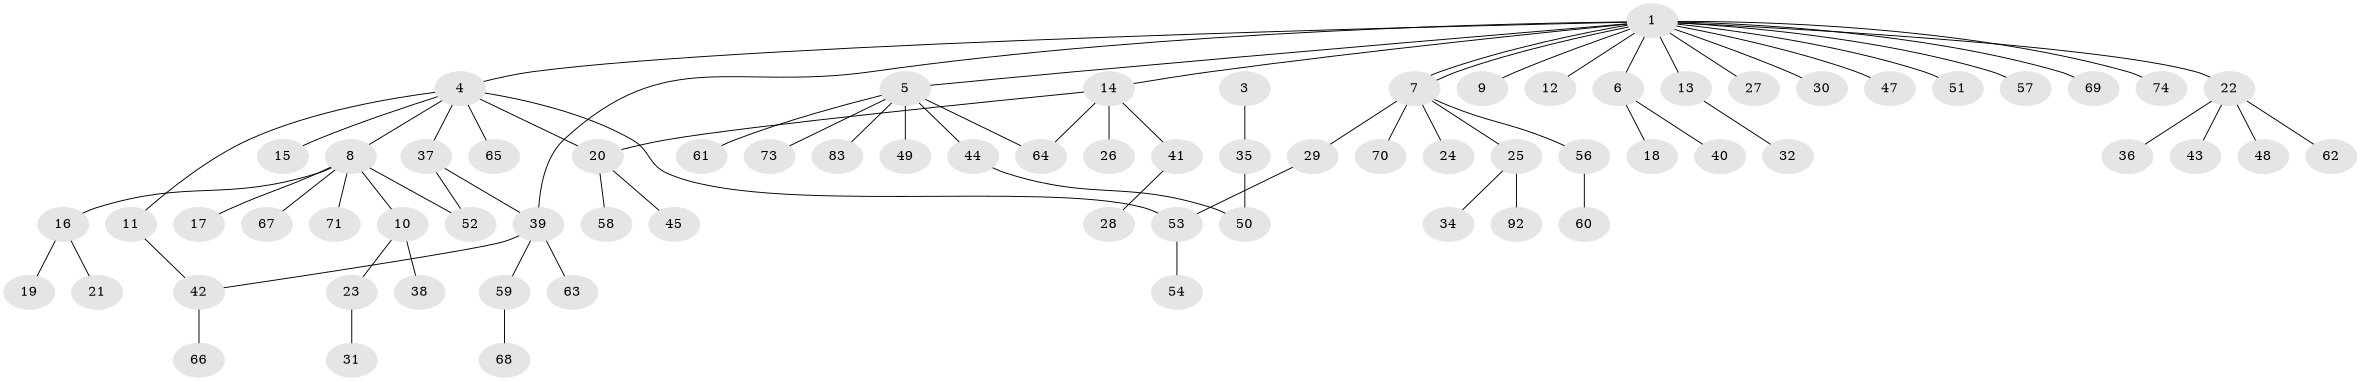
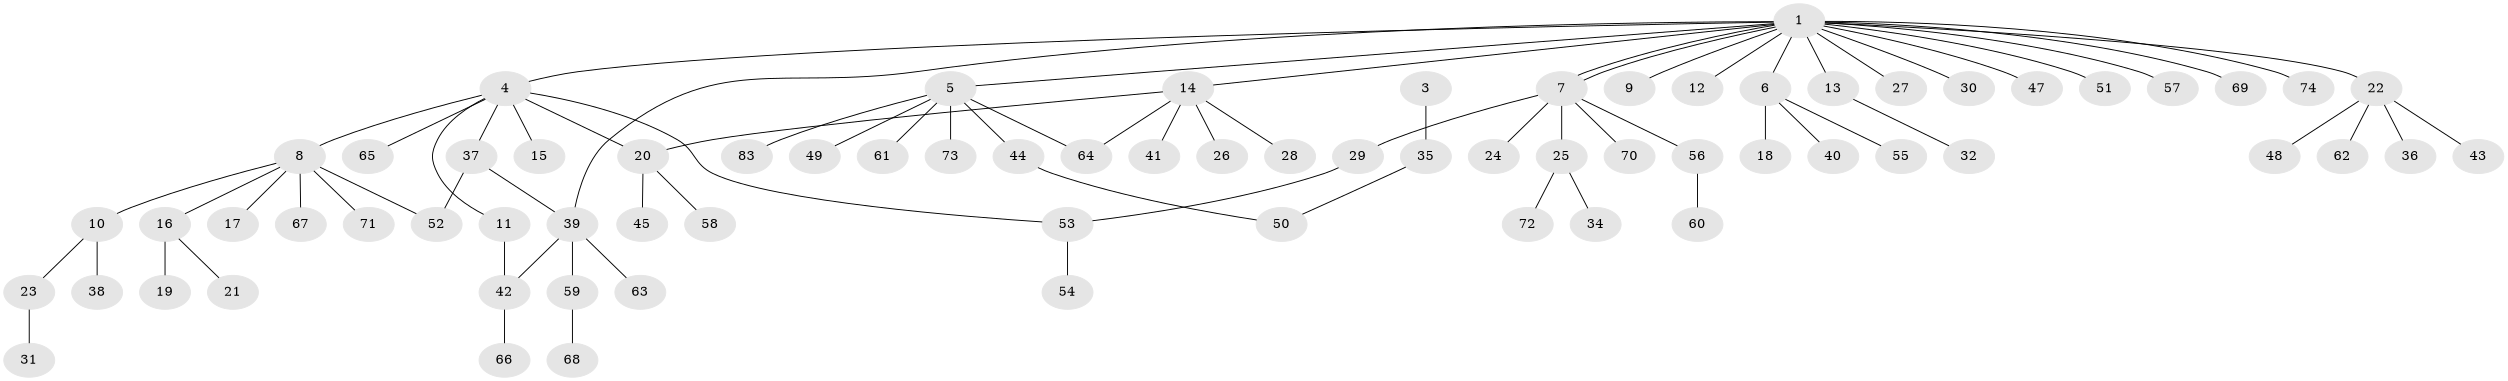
  graph {
    node [color=gray90 style=filled]
    1
    4
    5
    6
    7
    9
    12
    13
    14
    22
    27
    30
    39
    47
    51
    57
    69
    74
    3
    35
    8
    11
    15
    20
    37
    53
    65
    n28 [label=83]
    44
    49
    61
    64
    73
    18
    40
+   55
    24
    25
    29
    56
    70
    32
    26
    28
    41
    36
    43
    48
    62
    42
    59
    63
    50
    10
    16
    17
    67
    71
    52
    45
    58
    54
    34
-   72 [label=92]
+   72
    60
    23
    38
    19
    21
    31
    66
    68
    1 -- 4
    1 -- 5
    1 -- 6
    1 -- 7
    1 -- 7
    1 -- 9
    1 -- 12
    1 -- 13
    1 -- 14
    1 -- 22
    1 -- 27
    1 -- 30
    1 -- 39
    1 -- 47
    1 -- 51
    1 -- 57
    1 -- 69
    1 -- 74
    4 -- 8
    4 -- 11
    4 -- 15
    4 -- 20
    4 -- 37
    4 -- 53
    4 -- 65
    5 -- n28
    5 -- 44
    5 -- 49
    5 -- 61
    5 -- 64
    5 -- 73
    6 -- 18
    6 -- 40
+   6 -- 55
    7 -- 24
    7 -- 25
    7 -- 29
    7 -- 56
    7 -- 70
    13 -- 32
    14 -- 20
    14 -- 64
    14 -- 26
-   41 -- 28
+   14 -- 28
    14 -- 41
    22 -- 36
    22 -- 43
    22 -- 48
    22 -- 62
    39 -- 42
    39 -- 59
    39 -- 63
    3 -- 35
    35 -- 50
    8 -- 10
    8 -- 16
    8 -- 17
    8 -- 67
    8 -- 71
    8 -- 52
    11 -- 42
    20 -- 45
    20 -- 58
    37 -- 39
    37 -- 52
    53 -- 54
    44 -- 50
    25 -- 34
    25 -- 72
    29 -- 53
    56 -- 60
    42 -- 66
    59 -- 68
    10 -- 23
    10 -- 38
    16 -- 19
    16 -- 21
    23 -- 31
  }
